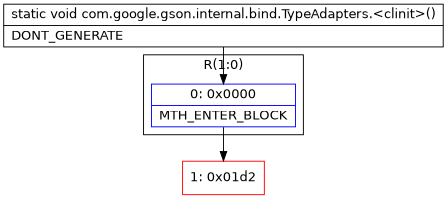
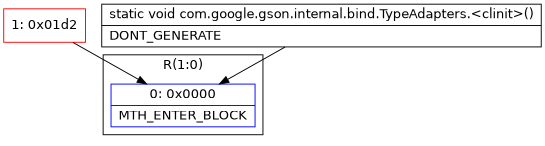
  digraph {
    fontname="DejaVu Sans"
    node [shape=record fontname="DejaVu Sans"]
    edge [fontname="DejaVu Sans"]
    n1 [color=blue label="{0\:\ 0x0000|MTH_ENTER_BLOCK\l}"]
    n2 [color=red label="{1\:\ 0x01d2}"]
    n3 [label="{static void com.google.gson.internal.bind.TypeAdapters.\<clinit\>()  | DONT_GENERATE\l}"]
    subgraph cluster_1 {
      label="R(1:0)"
      n1
    }
-   n1 -> n2
+   n2 -> n1
    n3 -> n1
  }
